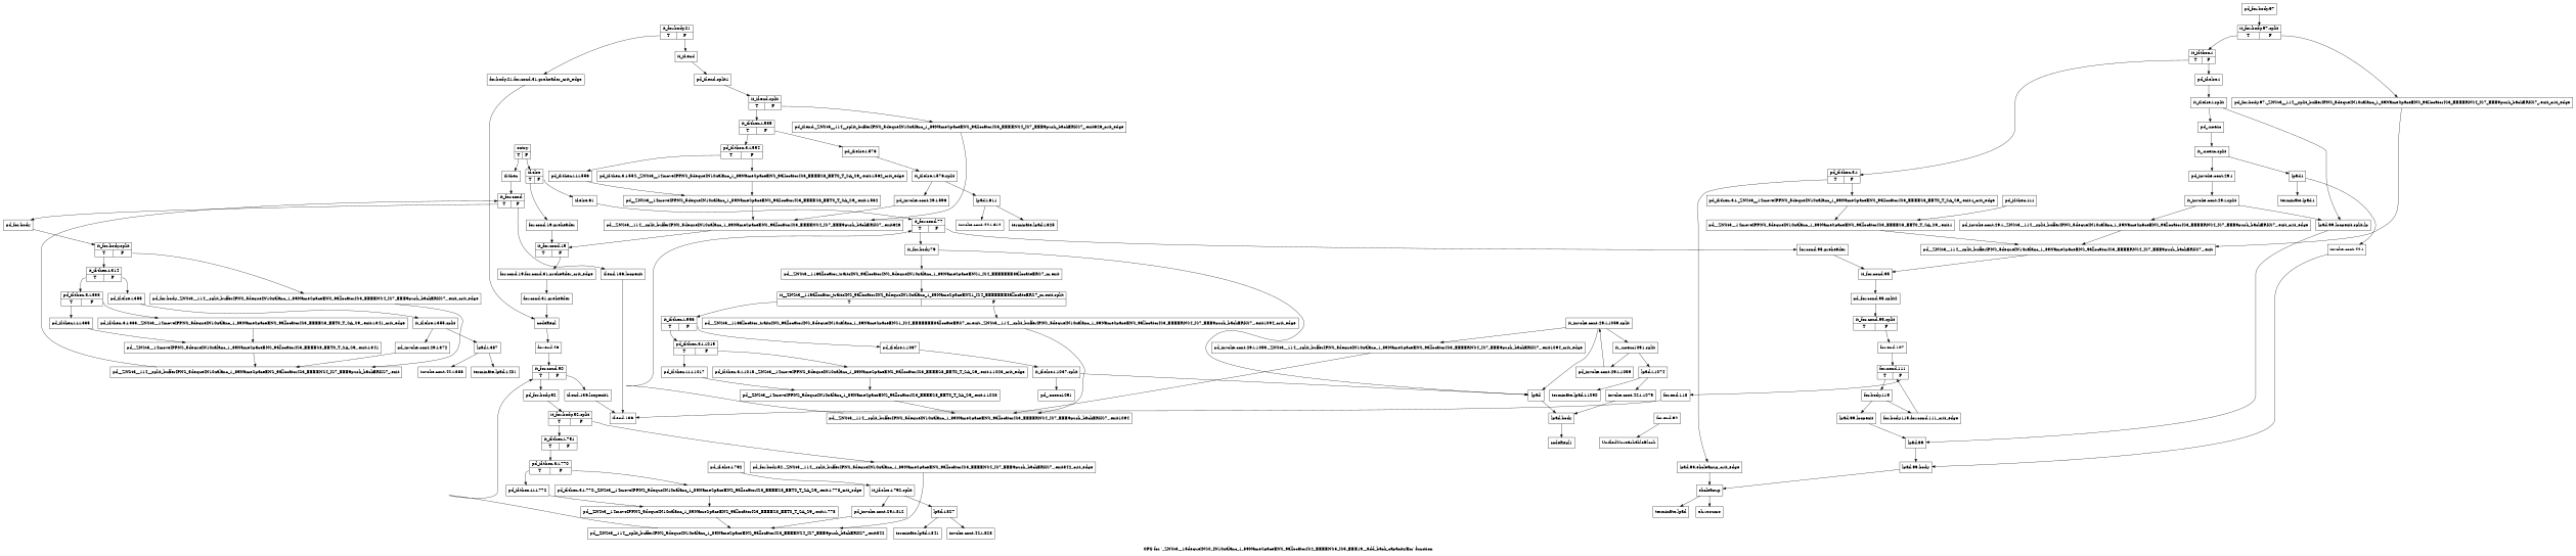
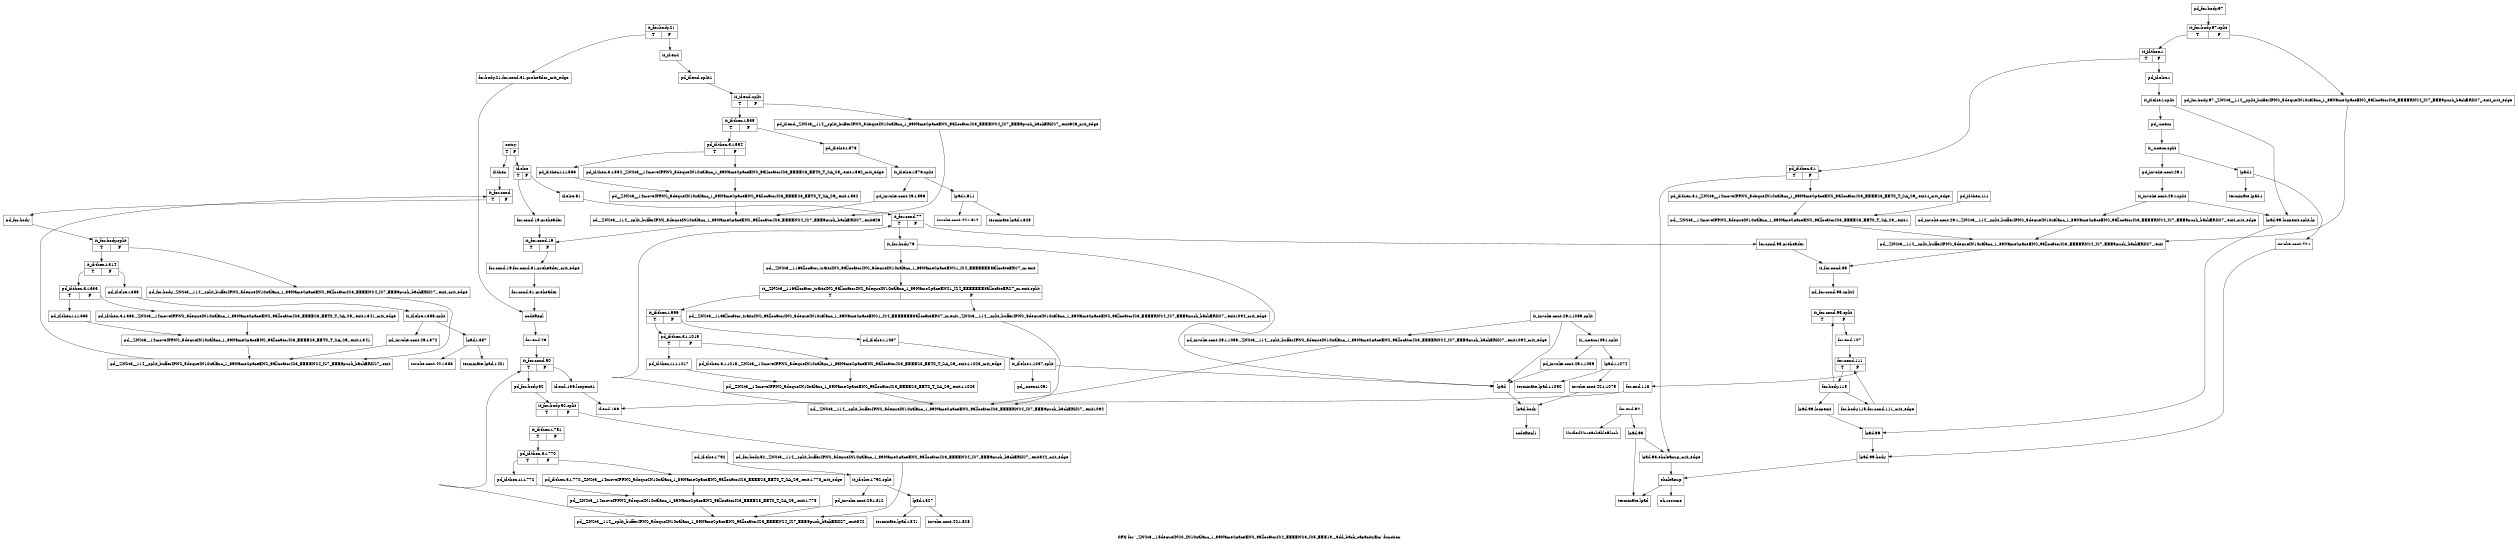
  digraph {
    label="CFG for '_ZNSt3__15dequeINS0_IN10xalanc_1_89NameSpaceENS_9allocatorIS2_EEEENS3_IS5_EEE19__add_back_capacityEm' function"
    node [shape=record]
    n1 [label="{entry|{<s0>T|<s1>F}}"]
    n2 [label="{if.then}"]
    n3 [label="{if.else|{<s0>T|<s1>F}}"]
    n4 [label="{it_for.cond|{<s0>T|<s1>F}}"]
    n5 [label="{for.cond.19.preheader}"]
    n6 [label="{if.else.61}"]
    n7 [label="{pd_for.body}"]
-   n8 [label="{if.end.136.loopexit}"]
    n9 [label="{it_for.cond.19|{<s0>T|<s1>F}}"]
    n10 [label="{it_for.cond.77|{<s0>T|<s1>F}}"]
    n11 [label="{it_for.body.split|{<s0>T|<s1>F}}"]
    n12 [label="{if.end.136}"]
    n13 [label="{it_if.then.i.314|{<s0>T|<s1>F}}"]
    n14 [label="{pd_for.body._ZNSt3__114__split_bufferIPNS_5dequeIN10xalanc_1_89NameSpaceENS_9allocatorIS3_EEEENS4_IS7_EEE9push_backERKS7_.exit_crit_edge}"]
    n15 [label="{pd_if.then.3.i.333|{<s0>T|<s1>F}}"]
    n16 [label="{pd_if.else.i.355}"]
    n17 [label="{pd__ZNSt3__114__split_bufferIPNS_5dequeIN10xalanc_1_89NameSpaceENS_9allocatorIS3_EEEENS4_IS7_EEE9push_backERKS7_.exit}"]
    n18 [label="{pd_if.then.i.i.i.335}"]
    n19 [label="{pd_if.then.3.i.333._ZNSt3__14moveIPPNS_5dequeIN10xalanc_1_89NameSpaceENS_9allocatorIS3_EEEES8_EET0_T_SA_S9_.exit.i.341_crit_edge}"]
    n20 [label="{it_if.else.i.355.split}"]
    n21 [label="{pd__ZNSt3__14moveIPPNS_5dequeIN10xalanc_1_89NameSpaceENS_9allocatorIS3_EEEES8_EET0_T_SA_S9_.exit.i.341}"]
    n22 [label="{pd_invoke.cont.29.i.372}"]
    n23 [label="{lpad.i.387}"]
    n24 [label="{invoke.cont.42.i.388}"]
    n25 [label="{terminate.lpad.i.401}"]
    n26 [label="{for.cond.19.for.cond.31.preheader_crit_edge}"]
    n27 [label="{it_for.body.79}"]
    n28 [label="{for.cond.95.preheader}"]
    n29 [label="{it_for.body.21|{<s0>T|<s1>F}}"]
    n30 [label="{for.body.21.for.cond.31.preheader_crit_edge}"]
    n31 [label="{it_if.end}"]
    n32 [label="{for.cond.31.preheader}"]
    n33 [label="{codeRepl}"]
    n34 [label="{pd_if.end.split1}"]
    n35 [label="{for.end.46}"]
    n36 [label="{it_for.cond.50|{<s0>T|<s1>F}}"]
    n37 [label="{it_if.end.split|{<s0>T|<s1>F}}"]
    n38 [label="{it_if.then.i.535|{<s0>T|<s1>F}}"]
    n39 [label="{pd_if.end._ZNSt3__114__split_bufferIPNS_5dequeIN10xalanc_1_89NameSpaceENS_9allocatorIS3_EEEENS4_IS7_EEE9push_backERKS7_.exit626_crit_edge}"]
    n40 [label="{pd_if.then.3.i.554|{<s0>T|<s1>F}}"]
    n41 [label="{pd_if.else.i.576}"]
    n42 [label="{pd__ZNSt3__114__split_bufferIPNS_5dequeIN10xalanc_1_89NameSpaceENS_9allocatorIS3_EEEENS4_IS7_EEE9push_backERKS7_.exit626}"]
    n43 [label="{pd_if.then.i.i.i.556}"]
    n44 [label="{pd_if.then.3.i.554._ZNSt3__14moveIPPNS_5dequeIN10xalanc_1_89NameSpaceENS_9allocatorIS3_EEEES8_EET0_T_SA_S9_.exit.i.562_crit_edge}"]
    n45 [label="{it_if.else.i.576.split}"]
    n46 [label="{pd__ZNSt3__14moveIPPNS_5dequeIN10xalanc_1_89NameSpaceENS_9allocatorIS3_EEEES8_EET0_T_SA_S9_.exit.i.562}"]
    n47 [label="{pd_invoke.cont.29.i.596}"]
    n48 [label="{lpad.i.611}"]
    n49 [label="{invoke.cont.42.i.612}"]
    n50 [label="{terminate.lpad.i.625}"]
    n51 [label="{pd_for.body.52}"]
    n52 [label="{if.end.136.loopexit1}"]
    n53 [label="{it_for.body.52.split|{<s0>T|<s1>F}}"]
    n54 [label="{it_if.then.i.751|{<s0>T|<s1>F}}"]
    n55 [label="{pd_for.body.52._ZNSt3__114__split_bufferIPNS_5dequeIN10xalanc_1_89NameSpaceENS_9allocatorIS3_EEEENS4_IS7_EEE9push_backERKS7_.exit842_crit_edge}"]
    n56 [label="{pd_if.then.3.i.770|{<s0>T|<s1>F}}"]
    n57 [label="{pd__ZNSt3__114__split_bufferIPNS_5dequeIN10xalanc_1_89NameSpaceENS_9allocatorIS3_EEEENS4_IS7_EEE9push_backERKS7_.exit842}"]
    n58 [label="{pd_if.then.i.i.i.772}"]
    n59 [label="{pd_if.then.3.i.770._ZNSt3__14moveIPPNS_5dequeIN10xalanc_1_89NameSpaceENS_9allocatorIS3_EEEES8_EET0_T_SA_S9_.exit.i.778_crit_edge}"]
    n60 [label="{pd_if.else.i.792}"]
    n61 [label="{it_if.else.i.792.split}"]
    n62 [label="{pd__ZNSt3__14moveIPPNS_5dequeIN10xalanc_1_89NameSpaceENS_9allocatorIS3_EEEES8_EET0_T_SA_S9_.exit.i.778}"]
    n63 [label="{pd_invoke.cont.29.i.812}"]
    n64 [label="{lpad.i.827}"]
    n65 [label="{invoke.cont.42.i.828}"]
    n66 [label="{terminate.lpad.i.841}"]
    n67 [label="{pd__ZNSt3__116allocator_traitsINS_9allocatorINS_5dequeIN10xalanc_1_89NameSpaceENS1_IS4_EEEEEEE8allocateERS7_m.exit}"]
    n68 [label="{lpad}"]
    n69 [label="{it_for.cond.95}"]
    n70 [label="{it__ZNSt3__116allocator_traitsINS_9allocatorINS_5dequeIN10xalanc_1_89NameSpaceENS1_IS4_EEEEEEE8allocateERS7_m.exit.split|{<s0>T|<s1>F}}"]
    n71 [label="{lpad.body}"]
    n72 [label="{pd_for.cond.95.split2}"]
    n73 [label="{it_for.cond.95.split|{<s0>T|<s1>F}}"]
    n74 [label="{it_if.then.i.996|{<s0>T|<s1>F}}"]
    n75 [label="{pd__ZNSt3__116allocator_traitsINS_9allocatorINS_5dequeIN10xalanc_1_89NameSpaceENS1_IS4_EEEEEEE8allocateERS7_m.exit._ZNSt3__114__split_bufferIPNS_5dequeIN10xalanc_1_89NameSpaceENS_9allocatorIS3_EEEERNS4_IS7_EEE9push_backERKS7_.exit1094_crit_edge}"]
    n76 [label="{codeRepl1}"]
    n77 [label="{pd_if.then.3.i.1015|{<s0>T|<s1>F}}"]
    n78 [label="{pd_if.else.i.1037}"]
    n79 [label="{pd__ZNSt3__114__split_bufferIPNS_5dequeIN10xalanc_1_89NameSpaceENS_9allocatorIS3_EEEERNS4_IS7_EEE9push_backERKS7_.exit1094}"]
    n80 [label="{pd_if.then.i.i.i.1017}"]
    n81 [label="{pd_if.then.3.i.1015._ZNSt3__14moveIPPNS_5dequeIN10xalanc_1_89NameSpaceENS_9allocatorIS3_EEEES8_EET0_T_SA_S9_.exit.i.1023_crit_edge}"]
    n82 [label="{it_if.else.i.1037.split}"]
    n83 [label="{pd__ZNSt3__14moveIPPNS_5dequeIN10xalanc_1_89NameSpaceENS_9allocatorIS3_EEEES8_EET0_T_SA_S9_.exit.i.1023}"]
    n84 [label="{pd_.noexc1091}"]
    n85 [label="{it_.noexc1091.split}"]
    n86 [label="{pd_invoke.cont.29.i.1059}"]
    n87 [label="{lpad.i.1074}"]
    n88 [label="{it_invoke.cont.29.i.1059.split}"]
    n89 [label="{invoke.cont.42.i.1075}"]
    n90 [label="{terminate.lpad.i.1090}"]
    n91 [label="{pd_invoke.cont.29.i.1059._ZNSt3__114__split_bufferIPNS_5dequeIN10xalanc_1_89NameSpaceENS_9allocatorIS3_EEEERNS4_IS7_EEE9push_backERKS7_.exit1094_crit_edge}"]
    n92 [label="{for.end.92}"]
    n93 [label="{UnifiedUnreachableBlock}"]
+   n94 [label="{lpad.93}"]
    n95 [label="{lpad.93.ehcleanup_crit_edge}"]
    n96 [label="{terminate.lpad}"]
    n97 [label="{ehcleanup}"]
    n98 [label="{eh.resume}"]
    n99 [label="{for.end.107}"]
    n100 [label="{pd_for.body.97}"]
    n101 [label="{it_for.body.97.split|{<s0>T|<s1>F}}"]
    n102 [label="{for.cond.111|{<s0>T|<s1>F}}"]
    n103 [label="{it_if.then.i|{<s0>T|<s1>F}}"]
    n104 [label="{pd_for.body.97._ZNSt3__114__split_bufferIPNS_5dequeIN10xalanc_1_89NameSpaceENS_9allocatorIS3_EEEERNS4_IS7_EEE9push_backERKS7_.exit_crit_edge}"]
    n105 [label="{for.body.115}"]
    n106 [label="{for.end.118}"]
    n107 [label="{pd_if.then.3.i|{<s0>T|<s1>F}}"]
    n108 [label="{pd_if.else.i}"]
    n109 [label="{pd__ZNSt3__114__split_bufferIPNS_5dequeIN10xalanc_1_89NameSpaceENS_9allocatorIS3_EEEERNS4_IS7_EEE9push_backERKS7_.exit}"]
    n110 [label="{pd_if.then.3.i._ZNSt3__14moveIPPNS_5dequeIN10xalanc_1_89NameSpaceENS_9allocatorIS3_EEEES8_EET0_T_SA_S9_.exit.i_crit_edge}"]
    n111 [label="{it_if.else.i.split}"]
    n112 [label="{pd_if.then.i.i.i}"]
    n113 [label="{pd__ZNSt3__14moveIPPNS_5dequeIN10xalanc_1_89NameSpaceENS_9allocatorIS3_EEEES8_EET0_T_SA_S9_.exit.i}"]
    n114 [label="{pd_.noexc}"]
    n115 [label="{lpad.99.loopexit.split-lp}"]
    n116 [label="{it_.noexc.split}"]
    n117 [label="{lpad.99}"]
    n118 [label="{pd_invoke.cont.29.i}"]
    n119 [label="{lpad.i}"]
    n120 [label="{lpad.99.body}"]
    n121 [label="{it_invoke.cont.29.i.split}"]
    n122 [label="{invoke.cont.42.i}"]
    n123 [label="{terminate.lpad.i}"]
    n124 [label="{pd_invoke.cont.29.i._ZNSt3__114__split_bufferIPNS_5dequeIN10xalanc_1_89NameSpaceENS_9allocatorIS3_EEEERNS4_IS7_EEE9push_backERKS7_.exit_crit_edge}"]
    n125 [label="{lpad.99.loopexit}"]
    n126 [label="{for.body.115.for.cond.111_crit_edge}"]
    n1 -> n2 [tailport=s0]
    n1 -> n3 [tailport=s1]
    n2 -> n4
    n3 -> n5 [tailport=s0]
    n3 -> n6 [tailport=s1]
    n4 -> n7 [tailport=s0]
-   n4 -> n8 [tailport=s1]
    n5 -> n9
    n6 -> n10
    n7 -> n11
-   n8 -> n12
    n9 -> n26 [tailport=s1]
    n10 -> n27 [tailport=s0]
    n10 -> n28 [tailport=s1]
    n11 -> n13 [tailport=s0]
    n11 -> n14 [tailport=s1]
    n13 -> n15 [tailport=s0]
    n13 -> n16 [tailport=s1]
    n14 -> n17
    n15 -> n18 [tailport=s0]
    n15 -> n19 [tailport=s1]
    n16 -> n20
    n17 -> n4
    n18 -> n21
    n19 -> n21
    n20 -> n22
    n20 -> n23
    n21 -> n17
    n22 -> n17
    n23 -> n24
    n23 -> n25
    n26 -> n32
    n27 -> n67
    n27 -> n68
    n28 -> n69
    n29 -> n30 [tailport=s0]
    n29 -> n31 [tailport=s1]
    n30 -> n33
    n31 -> n34
    n32 -> n33
    n33 -> n35
    n34 -> n37
    n35 -> n36
    n36 -> n51 [tailport=s0]
    n36 -> n52 [tailport=s1]
    n37 -> n38 [tailport=s0]
    n37 -> n39 [tailport=s1]
    n38 -> n40 [tailport=s0]
    n38 -> n41 [tailport=s1]
    n39 -> n42
    n40 -> n43 [tailport=s0]
    n40 -> n44 [tailport=s1]
    n41 -> n45
    n42 -> n9
    n43 -> n46
    n44 -> n46
    n45 -> n47
    n45 -> n48
    n46 -> n42
    n47 -> n42
    n48 -> n49
    n48 -> n50
    n51 -> n53
    n52 -> n12
-   n53 -> n54 [tailport=s0]
    n53 -> n55 [tailport=s1]
    n54 -> n56 [tailport=s0]
    n55 -> n57
    n56 -> n58 [tailport=s0]
    n56 -> n59 [tailport=s1]
    n57 -> n36
    n58 -> n62
    n59 -> n62
    n60 -> n61
    n61 -> n63
    n61 -> n64
    n62 -> n57
    n63 -> n57
    n64 -> n65
    n64 -> n66
    n67 -> n70
    n68 -> n71
    n69 -> n72
    n70 -> n74 [tailport=s0]
    n70 -> n75 [tailport=s1]
    n71 -> n76
-   n72 -> n73
+   n105 -> n73
    n73 -> n99 [tailport=s1]
    n74 -> n77 [tailport=s0]
    n74 -> n78 [tailport=s1]
    n75 -> n79
    n77 -> n80 [tailport=s0]
    n77 -> n81 [tailport=s1]
    n78 -> n82
    n79 -> n10
    n80 -> n83
    n81 -> n83
    n82 -> n68
    n82 -> n84
    n83 -> n79
    n85 -> n86
    n85 -> n87
-   n86 -> n88
+   n86 -> n68
    n87 -> n89
    n87 -> n90
    n88 -> n68
    n88 -> n85
    n88 -> n91
    n89 -> n71
    n91 -> n79
    n92 -> n93
+   n92 -> n94
+   n94 -> n95
+   n94 -> n96
    n95 -> n97
    n97 -> n96
    n97 -> n98
    n99 -> n102
    n100 -> n101
    n101 -> n103 [tailport=s0]
    n101 -> n104 [tailport=s1]
    n102 -> n105 [tailport=s0]
    n102 -> n106 [tailport=s1]
    n103 -> n107 [tailport=s0]
    n103 -> n108 [tailport=s1]
    n104 -> n109
    n105 -> n125
    n105 -> n126
    n106 -> n12
    n107 -> n95 [tailport=s0]
    n107 -> n110 [tailport=s1]
    n108 -> n111
    n109 -> n69
    n110 -> n113
    n111 -> n114
    n111 -> n115
    n112 -> n113
    n113 -> n109
    n114 -> n116
    n115 -> n117
    n116 -> n118
    n116 -> n119
    n117 -> n120
    n118 -> n121
    n119 -> n122
    n119 -> n123
    n120 -> n97
    n121 -> n115
    n121 -> n124
    n122 -> n120
    n124 -> n109
    n125 -> n117
    n126 -> n102
  }
